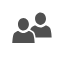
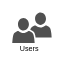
  <mxCell id="0" />
  <mxCell id="1" parent="0" />
  <mxCell id="2" value="" style="group" vertex="1" connectable="0" parent="1"><mxGeometry x="20" y="20" width="66.1" height="71.0" as="geometry" /></mxCell>
+ <mxCell id="3" value="Users" style="text;html=1;strokeColor=none;fillColor=none;align=center;verticalAlign=middle;whiteSpace=wrap;rounded=0;" vertex="1" parent="2"><mxGeometry x="8.5" y="51.0" width="40" height="20" as="geometry" /></mxCell>
  <mxCell id="4" value="" style="pointerEvents=1;shadow=0;dashed=0;html=1;strokeColor=none;fillColor=#505050;labelPosition=center;verticalLabelPosition=bottom;verticalAlign=top;outlineConnect=0;align=center;shape=mxgraph.office.users.users_two;aspect=fixed;" vertex="1" parent="2"><mxGeometry width="66.1" height="51" as="geometry" /></mxCell>
